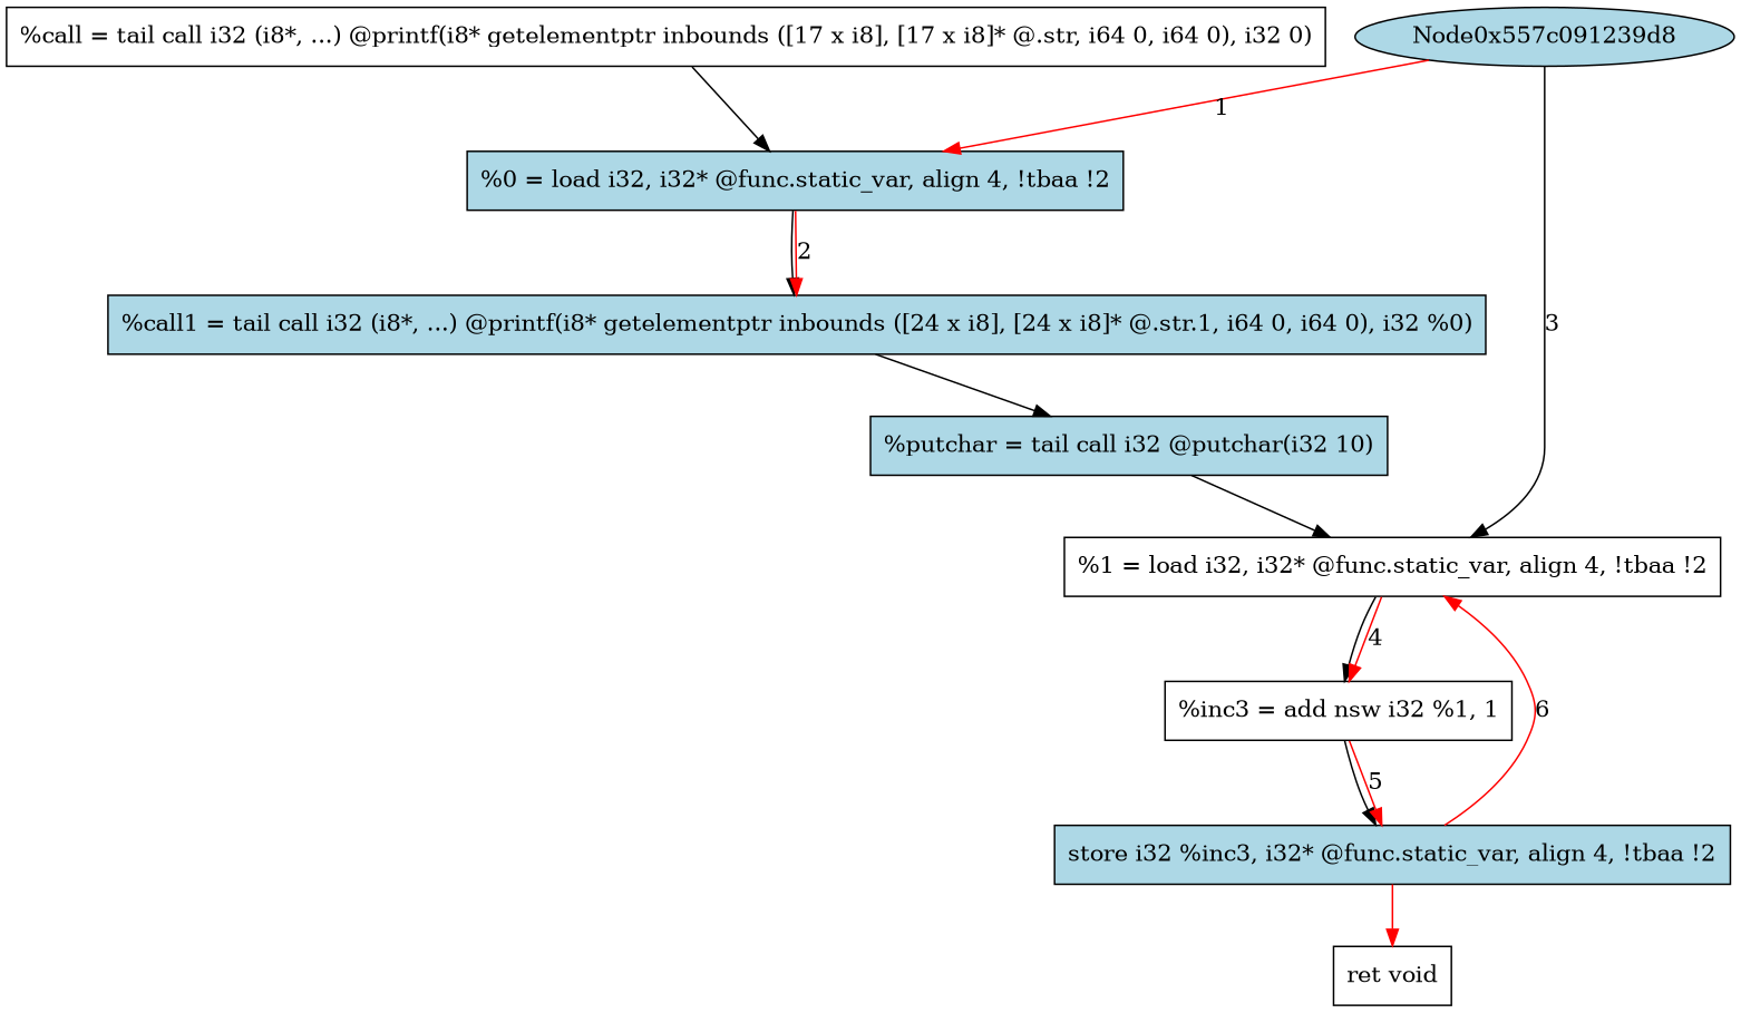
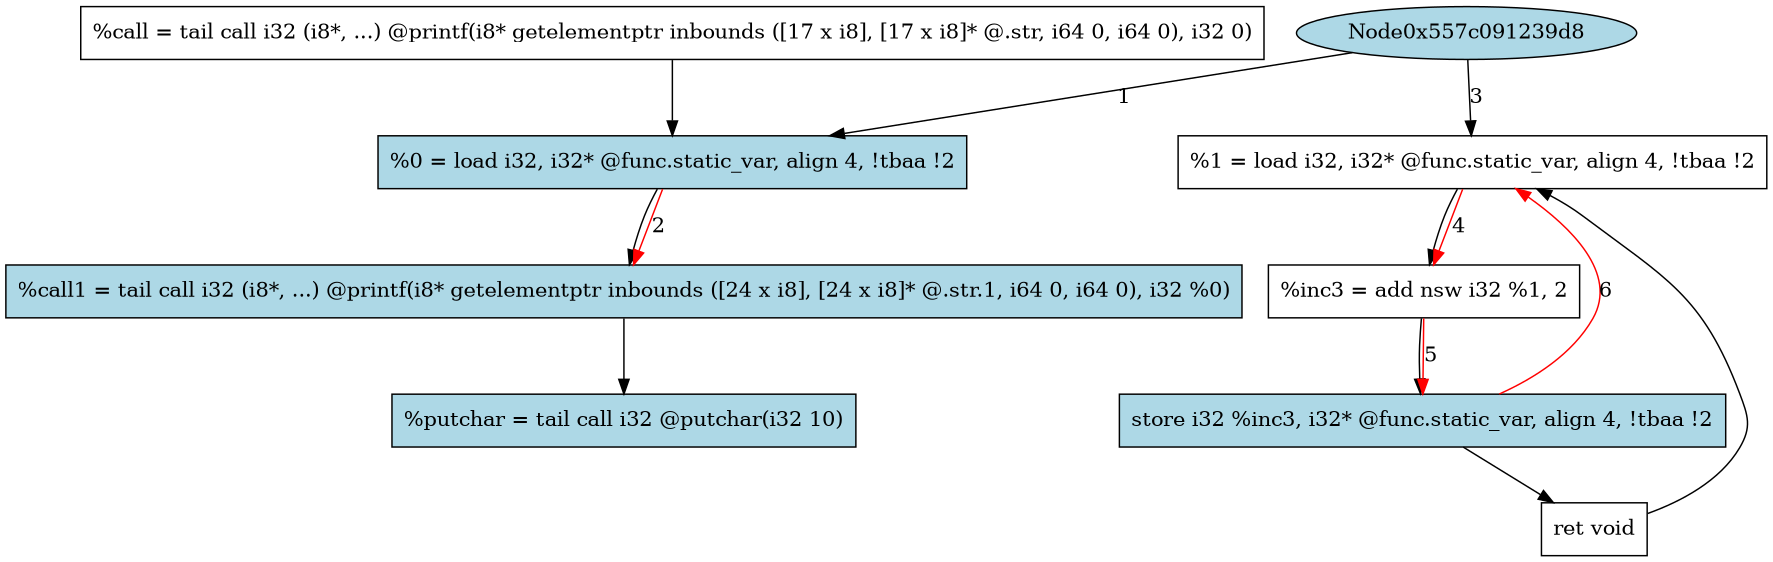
  digraph {
    node [fillcolor=lightblue shape=record style=filled]
    n1 [fillcolor=white label="  %call = tail call i32 (i8*, ...) @printf(i8* getelementptr inbounds ([17 x i8], [17 x i8]* @.str, i64 0, i64 0), i32 0)"]
    n2 [label="  %0 = load i32, i32* @func.static_var, align 4, !tbaa !2"]
    n3 [label="  %call1 = tail call i32 (i8*, ...) @printf(i8* getelementptr inbounds ([24 x i8], [24 x i8]* @.str.1, i64 0, i64 0), i32 %0)"]
    n4 [label="  %putchar = tail call i32 @putchar(i32 10)"]
    n5 [fillcolor=white label="  %1 = load i32, i32* @func.static_var, align 4, !tbaa !2"]
-   n6 [fillcolor=white label="  %inc3 = add nsw i32 %1, 1"]
+   n6 [fillcolor=white label="%inc3 = add nsw i32 %1, 2"]
    n7 [label="  store i32 %inc3, i32* @func.static_var, align 4, !tbaa !2"]
    n8 [fillcolor=white label="  ret void"]
    Node0x557c091239d8 [shape=""]
    n1 -> n2
    n2 -> n3
    n2 -> n3 [color=red label=2]
    n3 -> n4
-   n4 -> n5
+   n8 -> n5
    n5 -> n6
    n5 -> n6 [color=red label=4]
    n6 -> n7
    n6 -> n7 [color=red label=5]
    n7 -> n5 [color=red label=6]
-   n7 -> n8 [color=red]
-   Node0x557c091239d8 -> n2 [color=red label=1]
+   n7 -> n8
+   Node0x557c091239d8 -> n2 [color=black label=1]
    Node0x557c091239d8 -> n5 [color=black label=3]
  }
